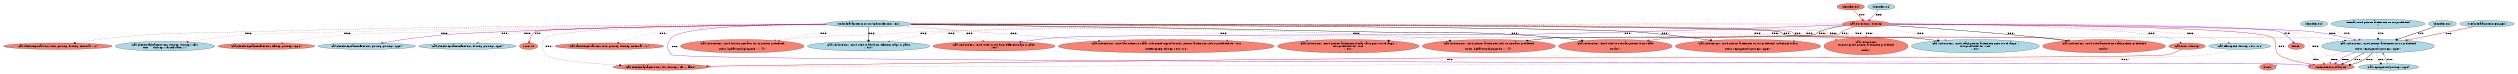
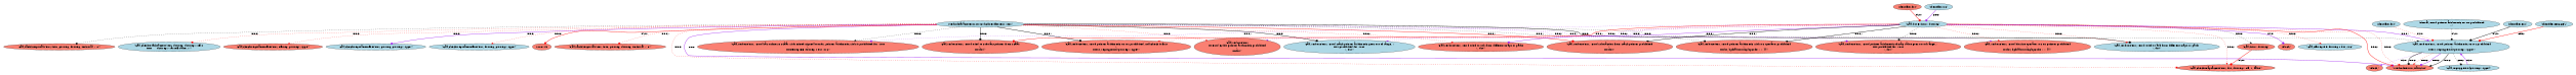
  digraph {
    node [fillcolor=salmon style=filled]
    edge [arrowhead=box color=red style=dashed]
    n1 [fillcolor=lightblue label="(Call,verbose(env, \"R%d pointer arithmetic on %s prohibited\n\",\n\t\t\tdst, reg_type_str[ptr_reg->type]))"]
    n2 [label="(Block,)"]
    n3 [label="(MethodReturn,static int)"]
    n4 [fillcolor=lightblue label="(Call,reg_type_str[ptr_reg->type])"]
    n5 [fillcolor=lightblue label="(MethodParameterIn,struct bpf_verifier_env *env)"]
    n6 [fillcolor=lightblue label="(Call,verbose(env, \"R%d tried to add from different maps or paths\n\", dst))"]
    n7 [label="(Call,verbose(env, \"R%d has unknown scalar with mixed signed bounds, pointer arithmetic with it prohibited for !root\n\",\n\t\t\t\toff_reg == dst_reg ? dst : src))"]
    n8 [label="(Call,verbose(env, \"R%d pointer arithmetic on %s prohibited, null-check it first\n\",\n\t\t\tdst, reg_type_str[ptr_reg->type]))"]
    n9 [label="(Call,sanitize_ptr_alu(env, insn, ptr_reg, dst_reg, smin_val < 0))"]
    n10 [label="(Call,sanitize_ptr_alu(env, insn, ptr_reg, dst_reg, smin_val < 0))"]
    n11 [fillcolor=lightblue label="(Call,check_stack_access(env, dst_reg, dst_reg->off +\n\t\t\t\t\t      dst_reg->var_off.value, 1))"]
    n12 [fillcolor=lightblue label="(Call,verbose(env, \"R%d stack pointer arithmetic goes out of range, \"\n\t\t\t\t\"prohibited for !root\n\", dst))"]
    n13 [label="(Call,check_map_access(env, dst, dst_reg->off, 1, false))"]
    n14 [label="(Call,verbose(env, \"R%d bitwise operator %s on pointer prohibited\n\",\n\t\t\tdst, bpf_alu_string[opcode >> 4]))"]
    n15 [label="(Call,verbose(env, \"R%d tried to sub from different maps or paths\n\", dst))"]
    n16 [label="(Call,verbose(env, \"R%d pointer arithmetic of map value goes out of range, \"\n\t\t\t\t\"prohibited for !root\n\", dst))"]
    n17 [label="(Call,check_reg_sane_offset(env, off_reg, ptr_reg->type))"]
    n18 [label="(Call,verbose(env, \"R%d pointer arithmetic with %s operator prohibited\n\",\n\t\t\tdst, bpf_alu_string[opcode >> 4]))"]
    n19 [label="(Call,verbose(env, \"R%d tried to subtract pointer from scalar\n\",\n\t\t\t\tdst))"]
    n20 [label="(Call,verbose(env,\n\t\t\t\"R%d 32-bit pointer arithmetic prohibited\n\",\n\t\t\tdst))"]
    n21 [fillcolor=lightblue label="(Call,check_reg_sane_offset(env, ptr_reg, ptr_reg->type))"]
    n22 [fillcolor=lightblue label="(Call,check_reg_sane_offset(env, dst_reg, ptr_reg->type))"]
    n23 [label="(Call,verbose(env, \"R%d subtraction from stack pointer prohibited\n\",\n\t\t\t\tdst))"]
    1000119
-   n25 [label="(Call,dst = insn->dst_reg)"]
+   n25 [fillcolor=lightblue label="(Call,dst = insn->dst_reg)"]
    n26 [label="(Call,insn->dst_reg)"]
    n27 [label="(Block,)"]
    n28 [fillcolor=lightblue label="(Call,off_reg == dst_reg ? dst : src)"]
    n29 [fillcolor=lightblue label="(Identifier,dst)"]
    n30 [fillcolor=lightblue label="(Literal,\"R%d pointer arithmetic on %s prohibited\n\")"]
    n31 [label="(Identifier,dst)"]
    n32 [fillcolor=lightblue label="(Identifier,env)"]
    n33 [fillcolor=lightblue label="(Identifier,src)"]
-   n34 [fillcolor=lightblue label="(MethodParameterIn,EACCES)"]
+   n34 [fillcolor=lightblue label="(Identifier,EACCES)"]
    n1 -> n2 [arrowhead=normal color=purple label="AST: "]
    n1 -> n3 [arrowhead=normal color=black label="DDG: " style=bold]
    n1 -> n3 [color=black label="DDG: " style=bold]
    n1 -> n3 [arrowhead=normal label="DDG: "]
    n1 -> n3 [color=purple label="DDG: " style=bold]
    n1 -> n4 [color=black label="CFG: "]
    n4 -> n1 [arrowhead=normal color=purple label="AST: " style=bold]
    n5 -> n1 [arrowhead=normal color=black label="DDG: "]
    n5 -> n3 [color=purple label="CFG: " style=bold]
    n5 -> n6 [color=black label="DDG: " style=bold]
    n5 -> n7 [arrowhead=normal color=black label="DDG: "]
    n5 -> n8 [color=black label="DDG: " style=bold]
    n5 -> n9 [label="DDG: "]
    n5 -> n10 [color=black label="DDG: "]
    n5 -> n11 [label="DDG: "]
    n5 -> n12 [color=black label="DDG: " style=bold]
-   n5 -> n13 [color=black label="DDG: "]
+   n5 -> n13 [label="DDG: "]
    n5 -> n14 [arrowhead=normal color=purple label="DDG: "]
    n5 -> n15 [arrowhead=normal label="DDG: "]
    n5 -> n16 [color=purple label="DDG: "]
    n5 -> n17 [arrowhead=normal label="DDG: "]
    n5 -> n18 [color=black label="DDG: "]
    n5 -> n19 [color=black label="DDG: " style=bold]
    n5 -> n20 [arrowhead=normal label="DDG: "]
    n5 -> n21 [color=purple label="DDG: " style=bold]
    n5 -> n22 [arrowhead=normal label="DDG: "]
    n5 -> n23 [label="DDG: " style=bold]
    n5 -> 1000119 [label="AST: " style=bold]
    n25 -> n1 [arrowhead=normal color=purple label="DDG: " style=bold]
    n25 -> n3 [arrowhead=normal label="DDG: " style=bold]
    n25 -> n3 [label="DDG: "]
    n25 -> n6 [arrowhead=normal label="DDG: "]
    n25 -> n7 [color=purple label="DDG: "]
    n25 -> n8 [arrowhead=normal label="DDG: "]
    n25 -> n12 [arrowhead=normal color=purple label="DDG: "]
-   n28 -> n13 [arrowhead=normal label="DDG: "]
+   n25 -> n13 [arrowhead=normal label="DDG: "]
    n25 -> n14 [arrowhead=normal label="DDG: "]
    n25 -> n15 [color=purple label="DDG: " style=bold]
    n25 -> n16 [color=black label="DDG: "]
    n25 -> n18 [arrowhead=normal color=black label="DDG: " style=bold]
    n25 -> n19 [label="DDG: " style=bold]
    n25 -> n20 [arrowhead=normal color=purple label="DDG: "]
    n25 -> n23 [arrowhead=normal color=black label="DDG: " style=bold]
    n25 -> n26 [arrowhead=normal color=black label="DDG: "]
    n25 -> n27 [color=purple label="AST: " style=bold]
    n25 -> n28 [arrowhead=normal label="DDG: "]
    n26 -> n13 [label="AST: " style=bold]
    n29 -> n1 [label="AST: "]
    n30 -> n1 [color=black label="AST: "]
    n31 -> n25 [label="AST: " style=bold]
    n32 -> n1 [color=black label="AST: " style=bold]
    n33 -> n25 [color=purple label="CFG: " style=bold]
    n34 -> n1 [label="CFG: " style=bold]
  }
